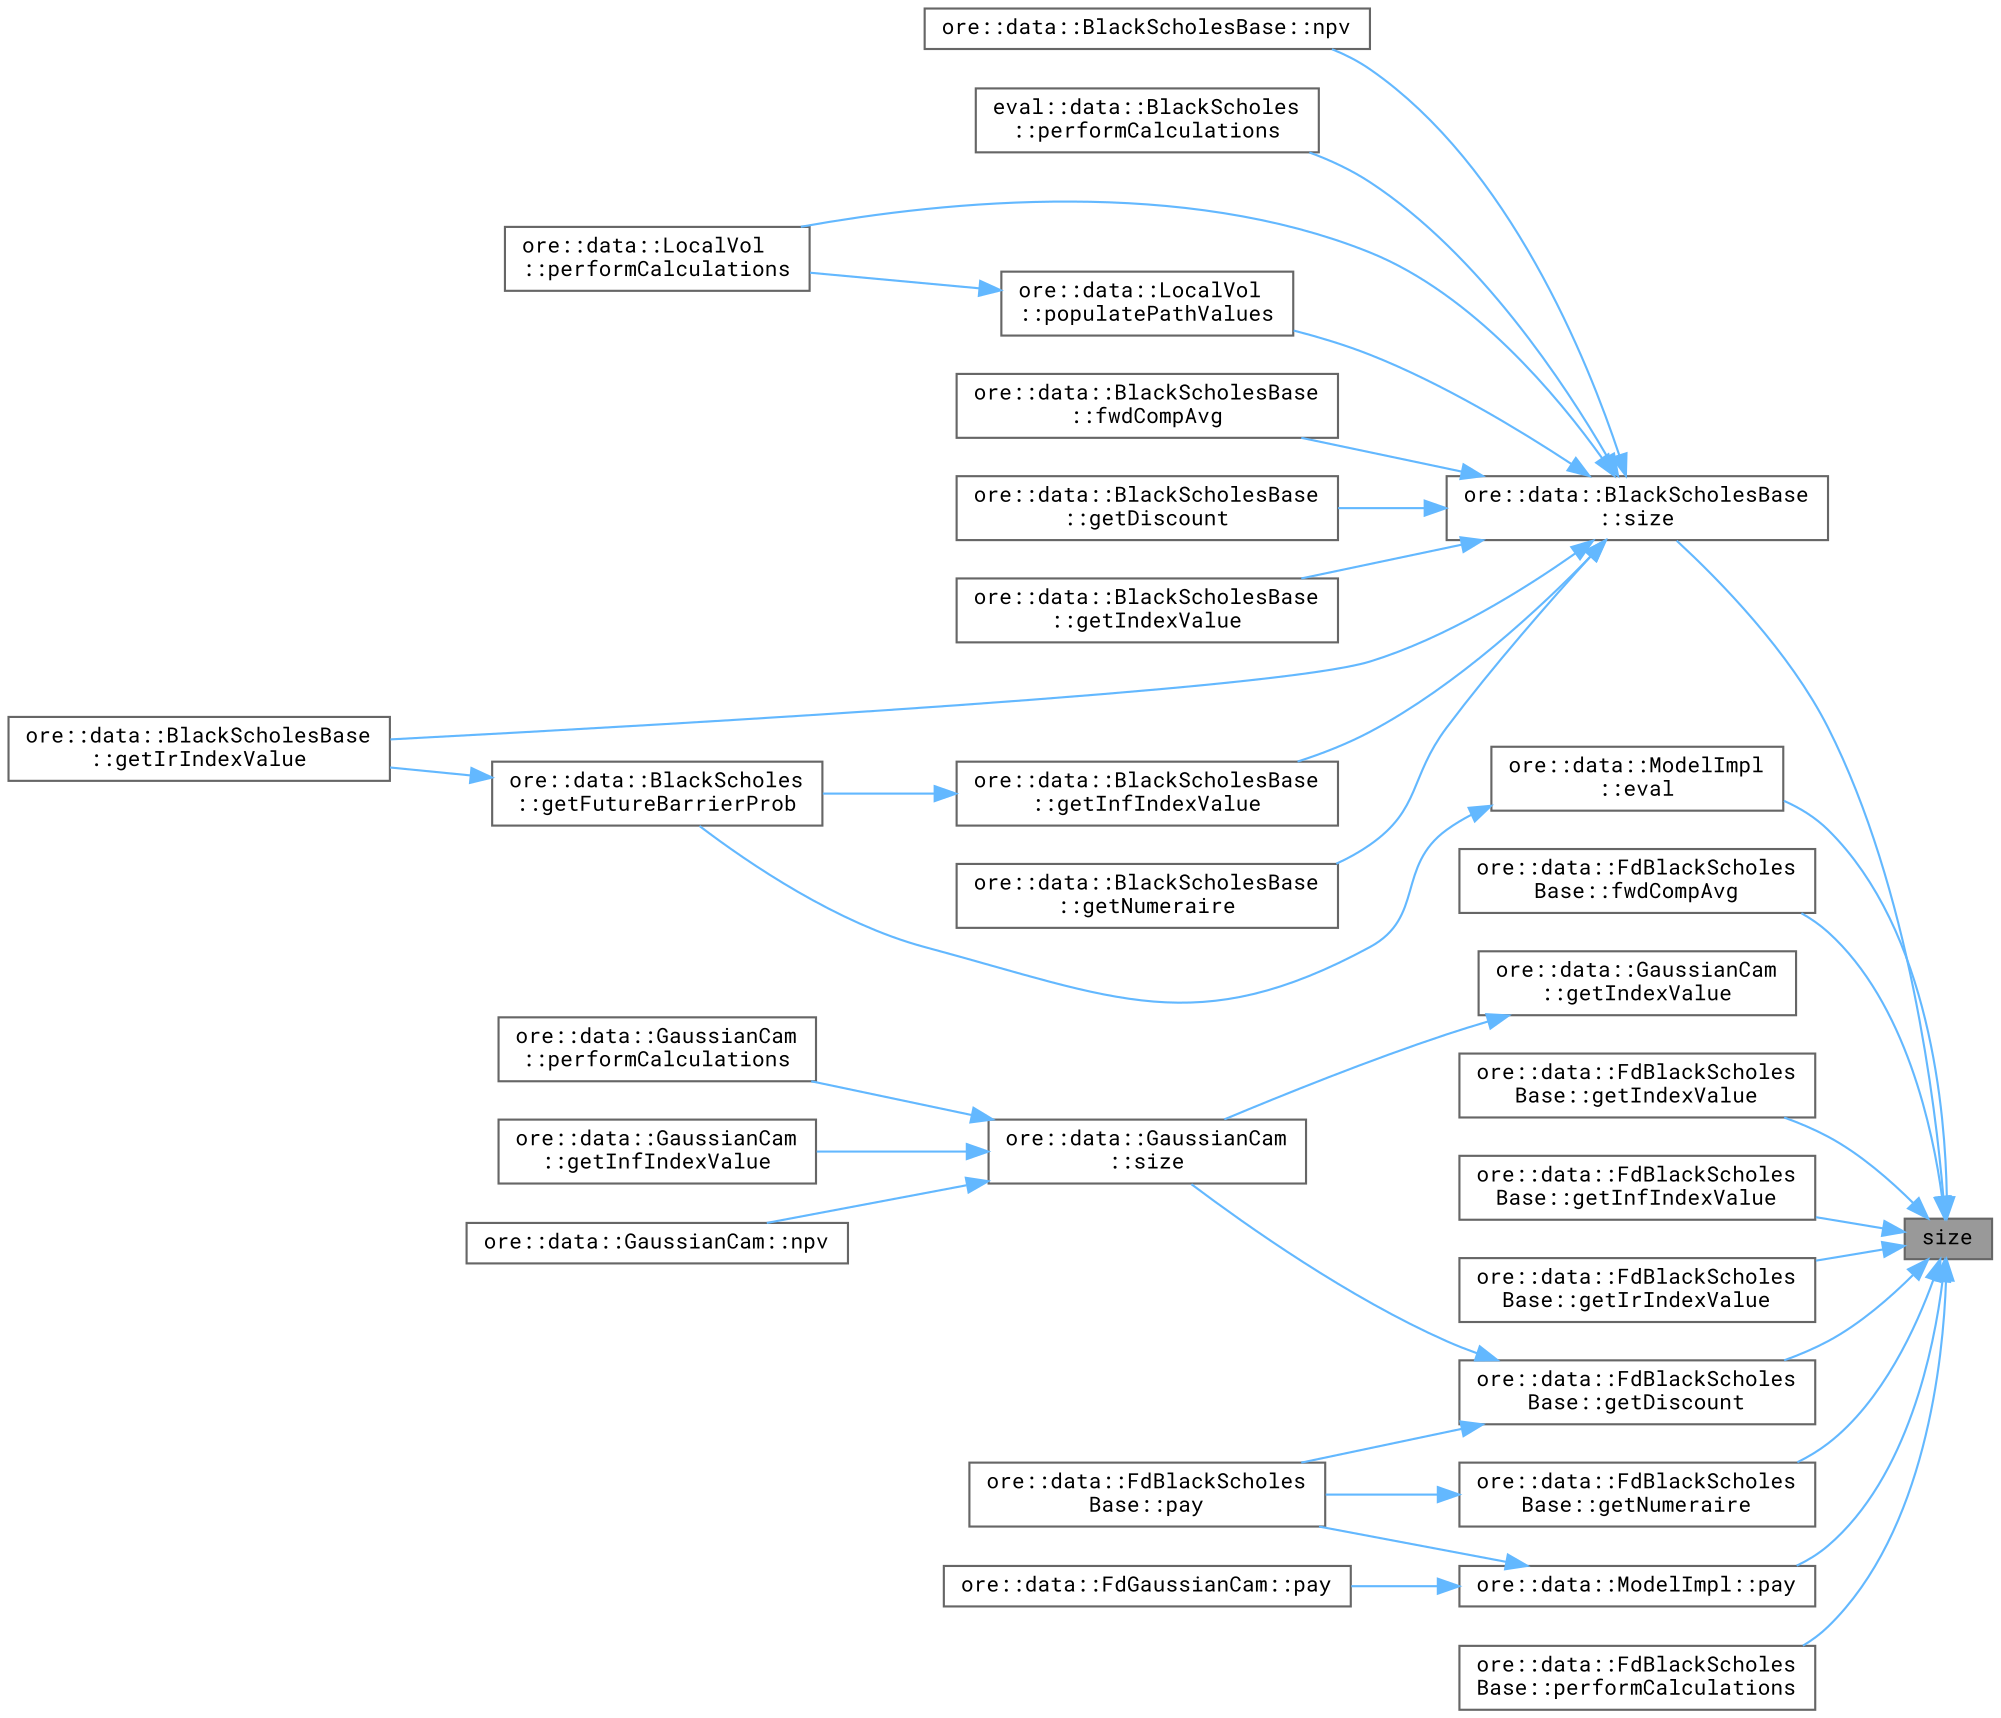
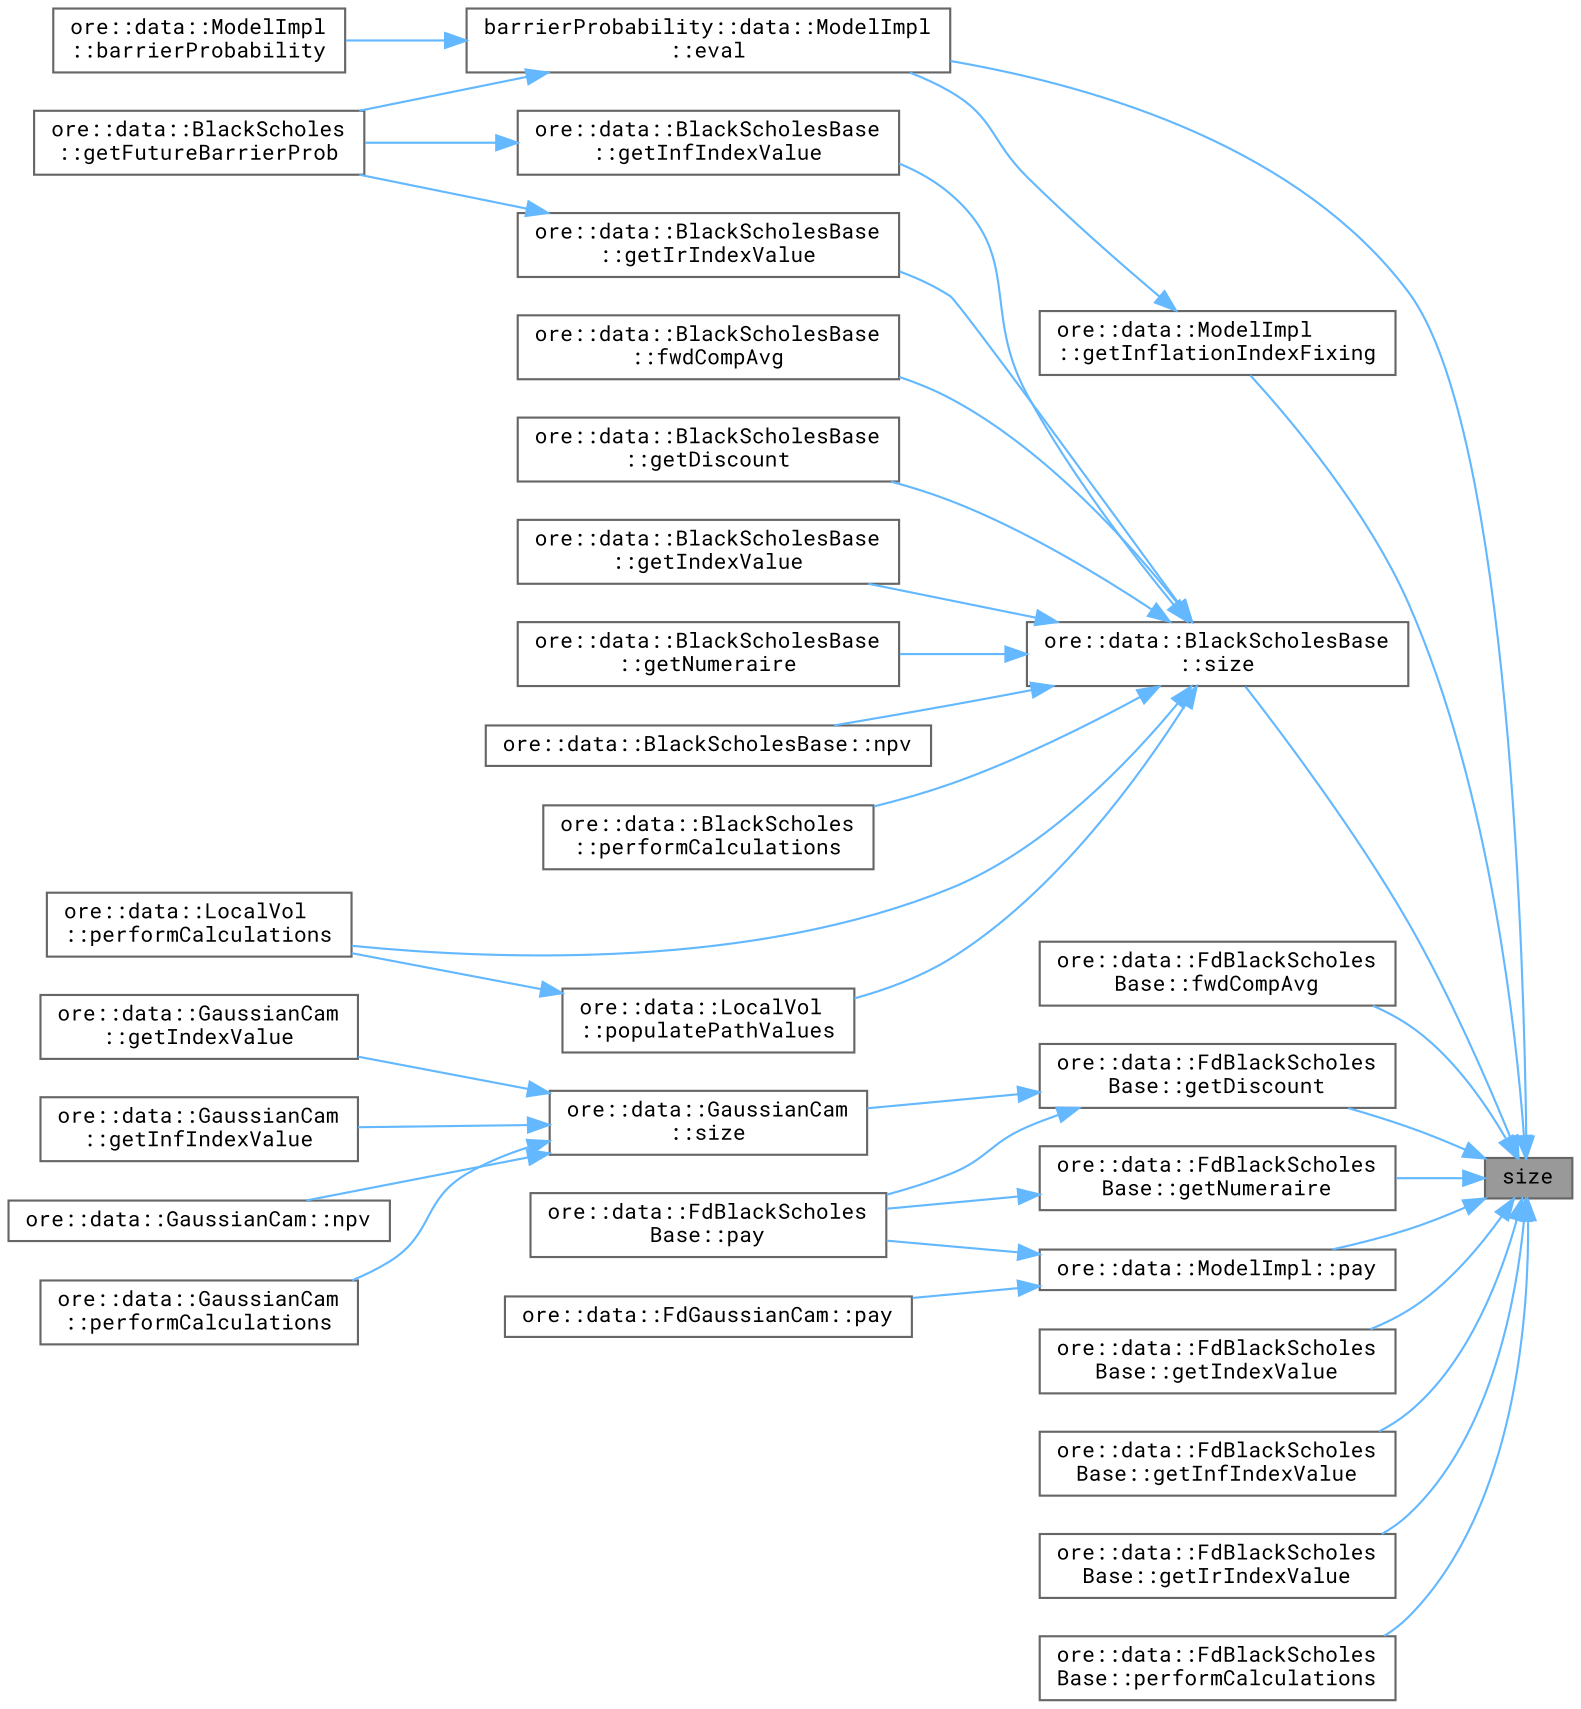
  digraph {
    fontname="Roboto Mono"
    rankdir=RL
    node [color=grey40 fillcolor=white fontname="Roboto Mono" fontsize=10 shape=box style=filled]
    edge [color=steelblue1 dir=back fontname="Roboto Mono" fontsize=10 labelfontname=Helvetica labelfontsize=10 style=solid]
    n1 [color=gray40 fillcolor=grey60 fontcolor=black height=0.2 label=size width=0.4]
-   n2 [height=0.2 label="ore::data::ModelImpl\l::eval" width=0.4]
+   n2 [height=0.2 label="barrierProbability::data::ModelImpl\l::eval" width=0.4]
    n3 [height=0.2 label="ore::data::FdBlackScholes\lBase::fwdCompAvg" width=0.4]
    n4 [height=0.2 label="ore::data::FdBlackScholes\lBase::getDiscount" width=0.4]
    n5 [height=0.2 label="ore::data::FdBlackScholes\lBase::getIndexValue" width=0.4]
    n6 [height=0.2 label="ore::data::FdBlackScholes\lBase::getInfIndexValue" width=0.4]
+   n7 [height=0.2 label="ore::data::ModelImpl\l::getInflationIndexFixing" width=0.4]
    n8 [height=0.2 label="ore::data::FdBlackScholes\lBase::getIrIndexValue" width=0.4]
    n9 [height=0.2 label="ore::data::FdBlackScholes\lBase::getNumeraire" width=0.4]
    n10 [height=0.2 label="ore::data::ModelImpl::pay" width=0.4]
    n11 [height=0.2 label="ore::data::FdBlackScholes\lBase::performCalculations" width=0.4]
    n12 [height=0.2 label="ore::data::BlackScholesBase\l::size" width=0.4]
+   n13 [height=0.2 label="ore::data::ModelImpl\l::barrierProbability" width=0.4]
    n14 [height=0.2 label="ore::data::BlackScholes\l::getFutureBarrierProb" width=0.4]
    n15 [height=0.2 label="ore::data::GaussianCam\l::size" width=0.4]
    n16 [height=0.2 label="ore::data::FdBlackScholes\lBase::pay" width=0.4]
    n17 [height=0.2 label="ore::data::FdGaussianCam::pay" width=0.4]
    n18 [height=0.2 label="ore::data::BlackScholesBase\l::fwdCompAvg" width=0.4]
    n19 [height=0.2 label="ore::data::BlackScholesBase\l::getDiscount" width=0.4]
    n20 [height=0.2 label="ore::data::BlackScholesBase\l::getIndexValue" width=0.4]
    n21 [height=0.2 label="ore::data::BlackScholesBase\l::getInfIndexValue" width=0.4]
    n22 [height=0.2 label="ore::data::BlackScholesBase\l::getIrIndexValue" width=0.4]
    n23 [height=0.2 label="ore::data::BlackScholesBase\l::getNumeraire" width=0.4]
    n24 [height=0.2 label="ore::data::BlackScholesBase::npv" width=0.4]
-   n25 [height=0.2 label="eval::data::BlackScholes\l::performCalculations" width=0.4]
+   n25 [height=0.2 label="ore::data::BlackScholes\l::performCalculations" width=0.4]
    n26 [height=0.2 label="ore::data::LocalVol\l::performCalculations" width=0.4]
    n27 [height=0.2 label="ore::data::LocalVol\l::populatePathValues" width=0.4]
    n28 [height=0.2 label="ore::data::GaussianCam\l::getIndexValue" width=0.4]
    n29 [height=0.2 label="ore::data::GaussianCam\l::getInfIndexValue" width=0.4]
    n30 [height=0.2 label="ore::data::GaussianCam::npv" width=0.4]
    n31 [height=0.2 label="ore::data::GaussianCam\l::performCalculations" width=0.4]
    n1 -> n2
    n1 -> n3
    n1 -> n4
    n1 -> n5
    n1 -> n6
+   n1 -> n7
    n1 -> n8
    n1 -> n9
    n1 -> n10
    n1 -> n11
    n1 -> n12
+   n2 -> n13
    n2 -> n14
    n4 -> n15
    n4 -> n16
+   n7 -> n2
    n9 -> n16
    n10 -> n16
    n10 -> n17
    n12 -> n18
    n12 -> n19
    n12 -> n20
    n12 -> n21
    n12 -> n22
    n12 -> n23
    n12 -> n24
    n12 -> n25
    n12 -> n26
    n12 -> n27
-   n28 -> n15
+   n15 -> n28
    n15 -> n29
    n15 -> n30
    n15 -> n31
    n21 -> n14
-   n14 -> n22
+   n22 -> n14
    n27 -> n26
  }
